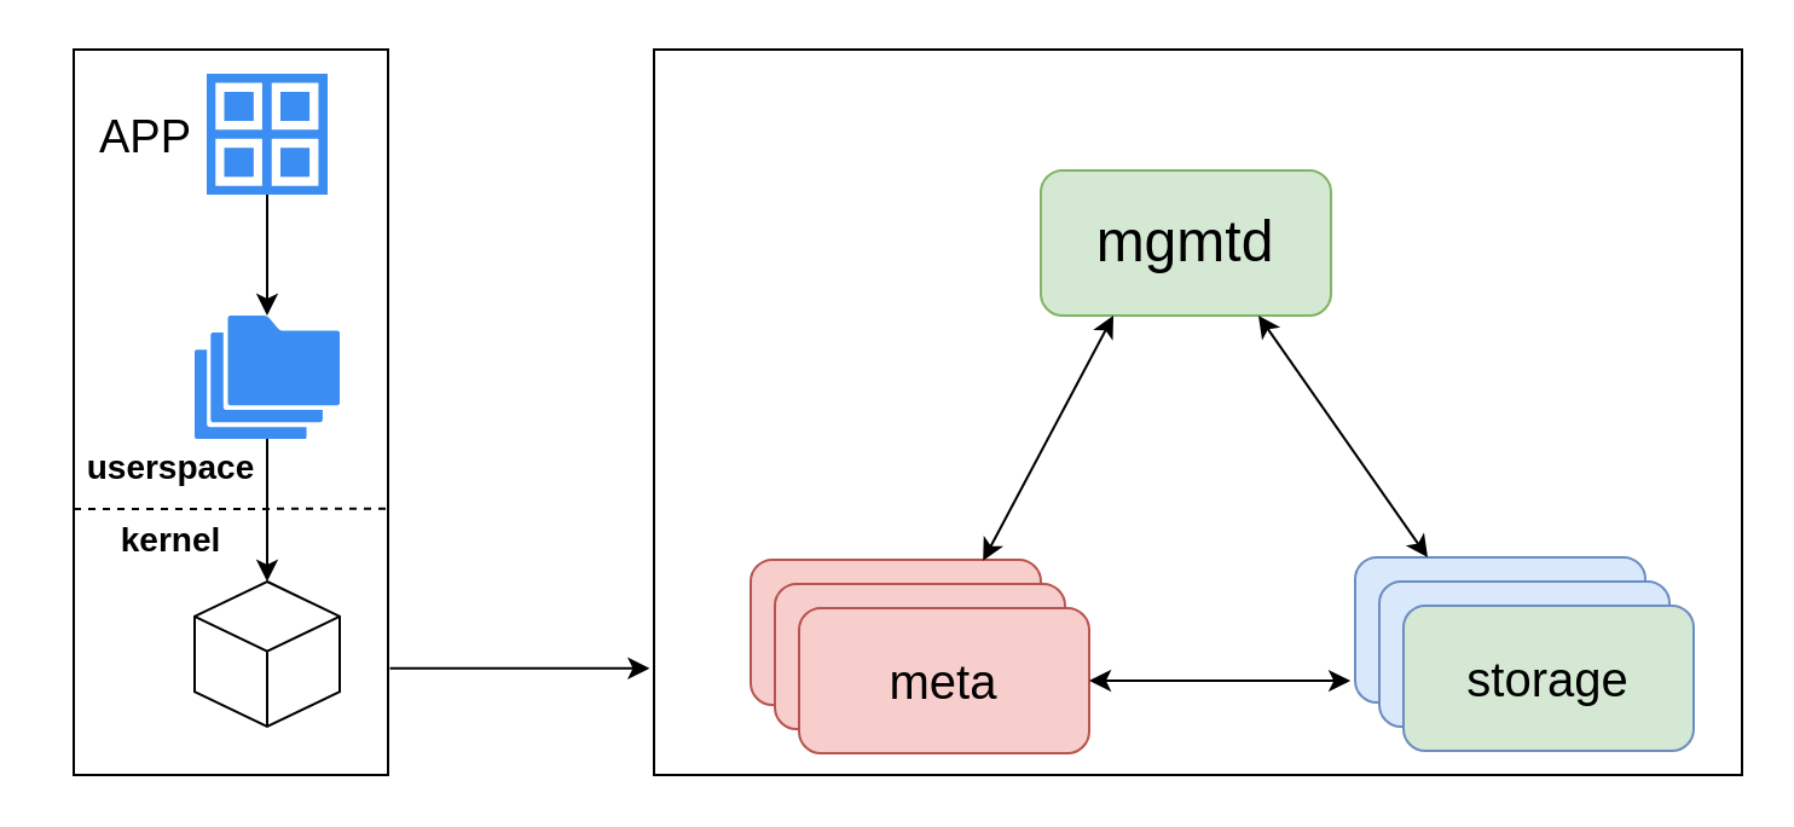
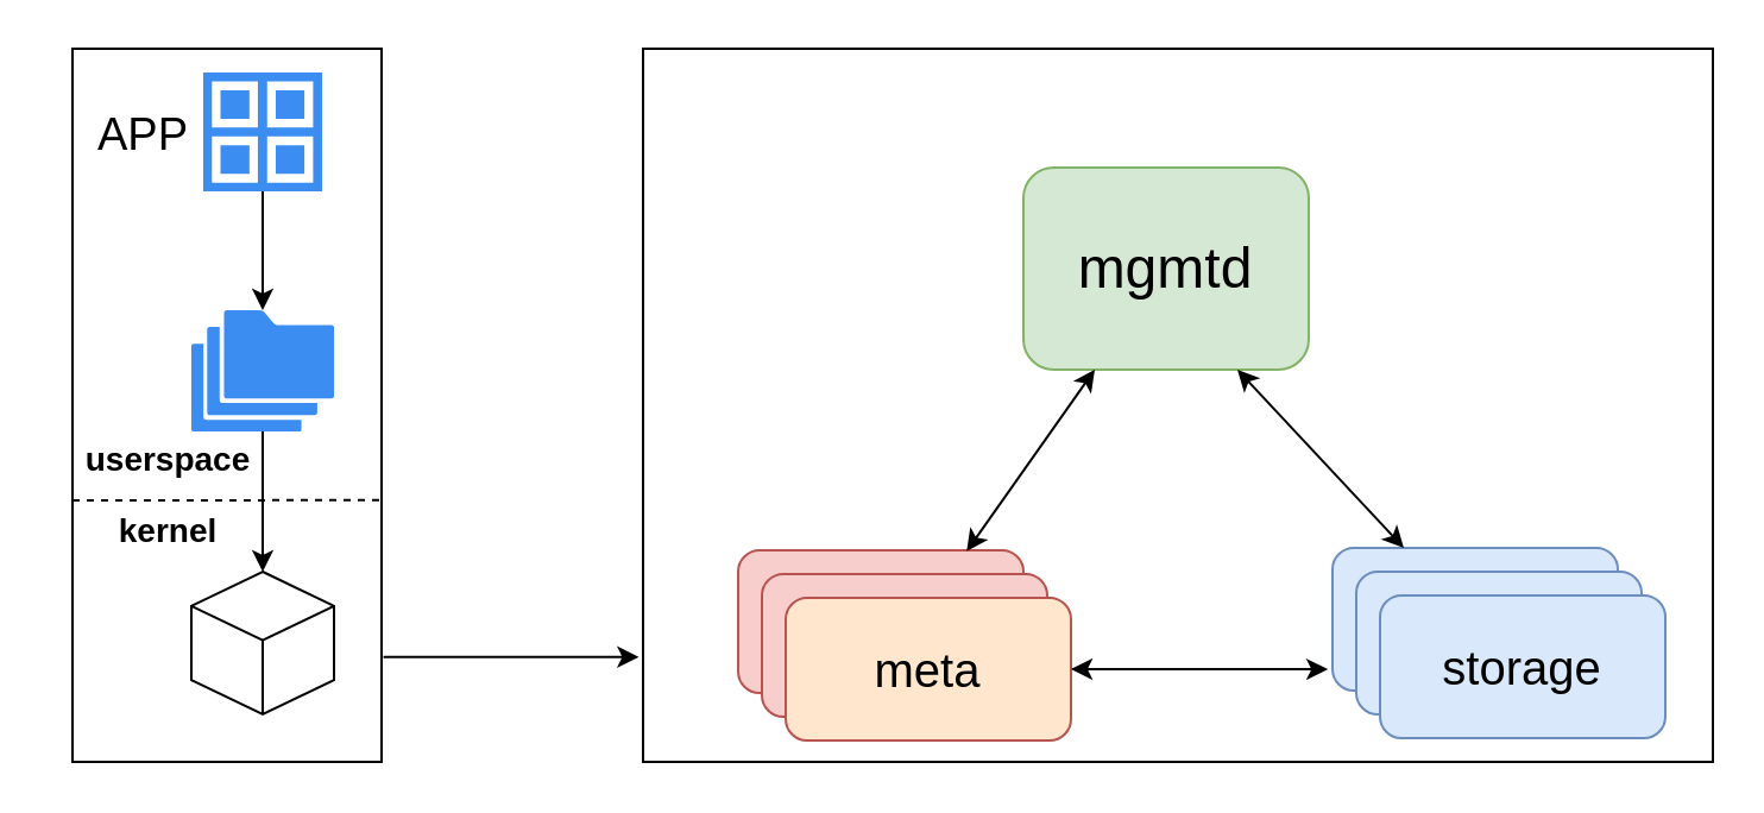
  <mxCell id="0" />
  <mxCell id="1" parent="0" />
  <mxCell id="2" value="" style="rounded=0;whiteSpace=wrap;html=1;" parent="1" vertex="1"><mxGeometry x="270" y="20" width="450" height="300" as="geometry" /></mxCell>
  <mxCell id="3" value="" style="rounded=0;whiteSpace=wrap;html=1;" parent="1" vertex="1"><mxGeometry x="30" y="20" width="130" height="300" as="geometry" /></mxCell>
  <mxCell id="4" value="" style="edgeStyle=orthogonalEdgeStyle;rounded=0;orthogonalLoop=1;jettySize=auto;html=1;" parent="1" source="5" target="7" edge="1"><mxGeometry relative="1" as="geometry" /></mxCell>
  <mxCell id="5" value="" style="sketch=0;html=1;aspect=fixed;strokeColor=none;shadow=0;align=center;verticalAlign=top;fillColor=#3B8DF1;shape=mxgraph.gcp2.segments" parent="1" vertex="1"><mxGeometry x="85" y="30" width="50" height="50" as="geometry" /></mxCell>
  <mxCell id="6" value="" style="edgeStyle=orthogonalEdgeStyle;rounded=0;orthogonalLoop=1;jettySize=auto;html=1;" parent="1" source="7" target="8" edge="1"><mxGeometry relative="1" as="geometry" /></mxCell>
  <mxCell id="7" value="" style="sketch=0;html=1;aspect=fixed;strokeColor=none;shadow=0;align=center;verticalAlign=top;fillColor=#3B8DF1;shape=mxgraph.gcp2.folders" parent="1" vertex="1"><mxGeometry x="80" y="130" width="60" height="51" as="geometry" /></mxCell>
  <mxCell id="8" value="" style="html=1;whiteSpace=wrap;shape=isoCube2;backgroundOutline=1;isoAngle=15;" parent="1" vertex="1"><mxGeometry x="80" y="240" width="60" height="60" as="geometry" /></mxCell>
  <mxCell id="9" value="" style="endArrow=none;dashed=1;html=1;rounded=0;entryX=0.998;entryY=0.633;entryDx=0;entryDy=0;entryPerimeter=0;" parent="1" target="3" edge="1"><mxGeometry width="50" height="50" relative="1" as="geometry"><mxPoint x="30" y="210" as="sourcePoint" /><mxPoint x="-20" y="190" as="targetPoint" /></mxGeometry></mxCell>
  <mxCell id="10" value="" style="rounded=1;whiteSpace=wrap;html=1;fillColor=#f8cecc;strokeColor=#b85450;" parent="1" vertex="1"><mxGeometry x="310" y="231" width="120" height="60" as="geometry" /></mxCell>
  <mxCell id="11" value="" style="rounded=1;whiteSpace=wrap;html=1;fillColor=#dae8fc;strokeColor=#6c8ebf;" parent="1" vertex="1"><mxGeometry x="560" y="230" width="120" height="60" as="geometry" /></mxCell>
  <mxCell id="12" value="" style="rounded=1;whiteSpace=wrap;html=1;fillColor=#dae8fc;strokeColor=#6c8ebf;" parent="1" vertex="1"><mxGeometry x="570" y="240" width="120" height="60" as="geometry" /></mxCell>
- <mxCell id="13" value="&lt;font style=&quot;font-size: 20px&quot;&gt;storage&lt;/font&gt;" style="rounded=1;whiteSpace=wrap;html=1;fillColor=#d5e8d4;strokeColor=#6c8ebf;" parent="1" vertex="1"><mxGeometry x="580" y="250" width="120" height="60" as="geometry" /></mxCell>
+ <mxCell id="13" value="&lt;font style=&quot;font-size: 20px&quot;&gt;storage&lt;/font&gt;" style="rounded=1;whiteSpace=wrap;html=1;fillColor=#dae8fc;strokeColor=#6c8ebf;" parent="1" vertex="1"><mxGeometry x="580" y="250" width="120" height="60" as="geometry" /></mxCell>
  <mxCell id="14" value="" style="rounded=1;whiteSpace=wrap;html=1;fillColor=#f8cecc;strokeColor=#b85450;" parent="1" vertex="1"><mxGeometry x="320" y="241" width="120" height="60" as="geometry" /></mxCell>
- <mxCell id="15" value="&lt;font style=&quot;font-size: 20px&quot;&gt;meta&lt;/font&gt;" style="rounded=1;whiteSpace=wrap;html=1;fillColor=#f8cecc;strokeColor=#b85450;" parent="1" vertex="1"><mxGeometry x="330" y="251" width="120" height="60" as="geometry" /></mxCell>
- <mxCell id="16" value="&lt;font style=&quot;font-size: 24px&quot;&gt;mgmtd&lt;/font&gt;" style="rounded=1;whiteSpace=wrap;html=1;fillColor=#d5e8d4;strokeColor=#82b366;" parent="1" vertex="1"><mxGeometry x="430" y="70" width="120" height="60" as="geometry" /></mxCell>
+ <mxCell id="15" value="&lt;font style=&quot;font-size: 20px&quot;&gt;meta&lt;/font&gt;" style="rounded=1;whiteSpace=wrap;html=1;fillColor=#ffe6cc;strokeColor=#b85450;" parent="1" vertex="1"><mxGeometry x="330" y="251" width="120" height="60" as="geometry" /></mxCell>
+ <mxCell id="16" value="&lt;font style=&quot;font-size: 24px&quot;&gt;mgmtd&lt;/font&gt;" style="rounded=1;whiteSpace=wrap;html=1;fillColor=#d5e8d4;strokeColor=#82b366;" parent="1" vertex="1"><mxGeometry x="430" y="70" width="120" height="85" as="geometry" /></mxCell>
  <mxCell id="17" value="" style="endArrow=classic;html=1;rounded=0;exitX=1.006;exitY=0.853;exitDx=0;exitDy=0;exitPerimeter=0;entryX=-0.004;entryY=0.853;entryDx=0;entryDy=0;entryPerimeter=0;" parent="1" source="3" target="2" edge="1"><mxGeometry width="50" height="50" relative="1" as="geometry"><mxPoint x="200" y="400" as="sourcePoint" /><mxPoint x="250" y="350" as="targetPoint" /></mxGeometry></mxCell>
  <mxCell id="18" value="&lt;font style=&quot;font-size: 19px&quot;&gt;APP&lt;/font&gt;" style="text;html=1;strokeColor=none;fillColor=none;align=center;verticalAlign=middle;whiteSpace=wrap;rounded=0;fontSize=24;" parent="1" vertex="1"><mxGeometry x="30" y="40" width="60" height="30" as="geometry" /></mxCell>
  <mxCell id="19" value="&lt;font style=&quot;font-size: 14px&quot;&gt;userspace&lt;/font&gt;" style="text;strokeColor=none;fillColor=none;html=1;fontSize=24;fontStyle=1;verticalAlign=middle;align=center;" parent="1" vertex="1"><mxGeometry x="20" y="170" width="100" height="40" as="geometry" /></mxCell>
  <mxCell id="20" value="&lt;span style=&quot;font-size: 14px&quot;&gt;kernel&lt;/span&gt;" style="text;strokeColor=none;fillColor=none;html=1;fontSize=24;fontStyle=1;verticalAlign=middle;align=center;" parent="1" vertex="1"><mxGeometry x="20" y="200" width="100" height="40" as="geometry" /></mxCell>
  <mxCell id="21" value="" style="endArrow=classic;startArrow=classic;html=1;rounded=0;fontSize=20;exitX=0.801;exitY=0.006;exitDx=0;exitDy=0;exitPerimeter=0;entryX=0.25;entryY=1;entryDx=0;entryDy=0;" parent="1" source="10" target="16" edge="1"><mxGeometry width="50" height="50" relative="1" as="geometry"><mxPoint x="400" y="200" as="sourcePoint" /><mxPoint x="450" y="150" as="targetPoint" /></mxGeometry></mxCell>
  <mxCell id="22" value="" style="endArrow=classic;startArrow=classic;html=1;rounded=0;fontSize=20;exitX=0.25;exitY=0;exitDx=0;exitDy=0;entryX=0.75;entryY=1;entryDx=0;entryDy=0;" parent="1" source="11" target="16" edge="1"><mxGeometry width="50" height="50" relative="1" as="geometry"><mxPoint x="416.12" y="241.36" as="sourcePoint" /><mxPoint x="470" y="140" as="targetPoint" /></mxGeometry></mxCell>
  <mxCell id="23" value="" style="endArrow=classic;startArrow=classic;html=1;rounded=0;fontSize=20;exitX=-0.016;exitY=0.851;exitDx=0;exitDy=0;entryX=1;entryY=0.5;entryDx=0;entryDy=0;exitPerimeter=0;" parent="1" source="11" target="15" edge="1"><mxGeometry width="50" height="50" relative="1" as="geometry"><mxPoint x="600" y="240" as="sourcePoint" /><mxPoint x="530" y="140" as="targetPoint" /></mxGeometry></mxCell>
